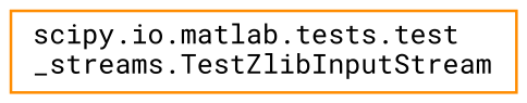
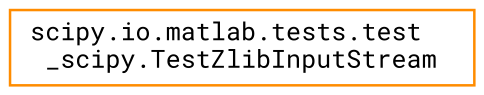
  digraph {
    rankdir=LR
    fontname="Roboto Mono"
-   n1 [color=darkorange fillcolor=white fontname="Roboto Mono" fontsize=10 height=0.2 label="scipy.io.matlab.tests.test\l_streams.TestZlibInputStream" shape=box style=filled width=0.4]
+   n1 [color=darkorange fillcolor=white fontname="Roboto Mono" fontsize=10 height=0.2 label="scipy.io.matlab.tests.test\l_scipy.TestZlibInputStream" shape=box style=filled width=0.4]
  }
